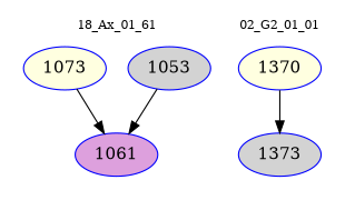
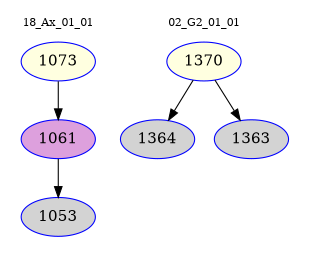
  digraph {
    node [color=blue fillcolor=lightgrey style=filled]
    edge [color=black]
    n1 [fillcolor=plum label=1061]
    n2 [label=1053]
    n3 [fillcolor=lightyellow label=1073]
    n4 [fillcolor=lightyellow label=1370]
-   n6 [label=1373]
+   n5 [label=1364]
+   n6 [label=1363]
    subgraph cluster_1 {
      color=white
      fontsize=10
-     label="18_Ax_01_61"
+     label="18_Ax_01_01"
      n1
      n2
      n3
    }
    subgraph cluster_2 {
      color=white
      fontsize=10
      label="02_G2_01_01"
      n4
+     n5
      n6
    }
-   n2 -> n1
+   n1 -> n2
    n3 -> n1
+   n4 -> n5
    n4 -> n6
  }
